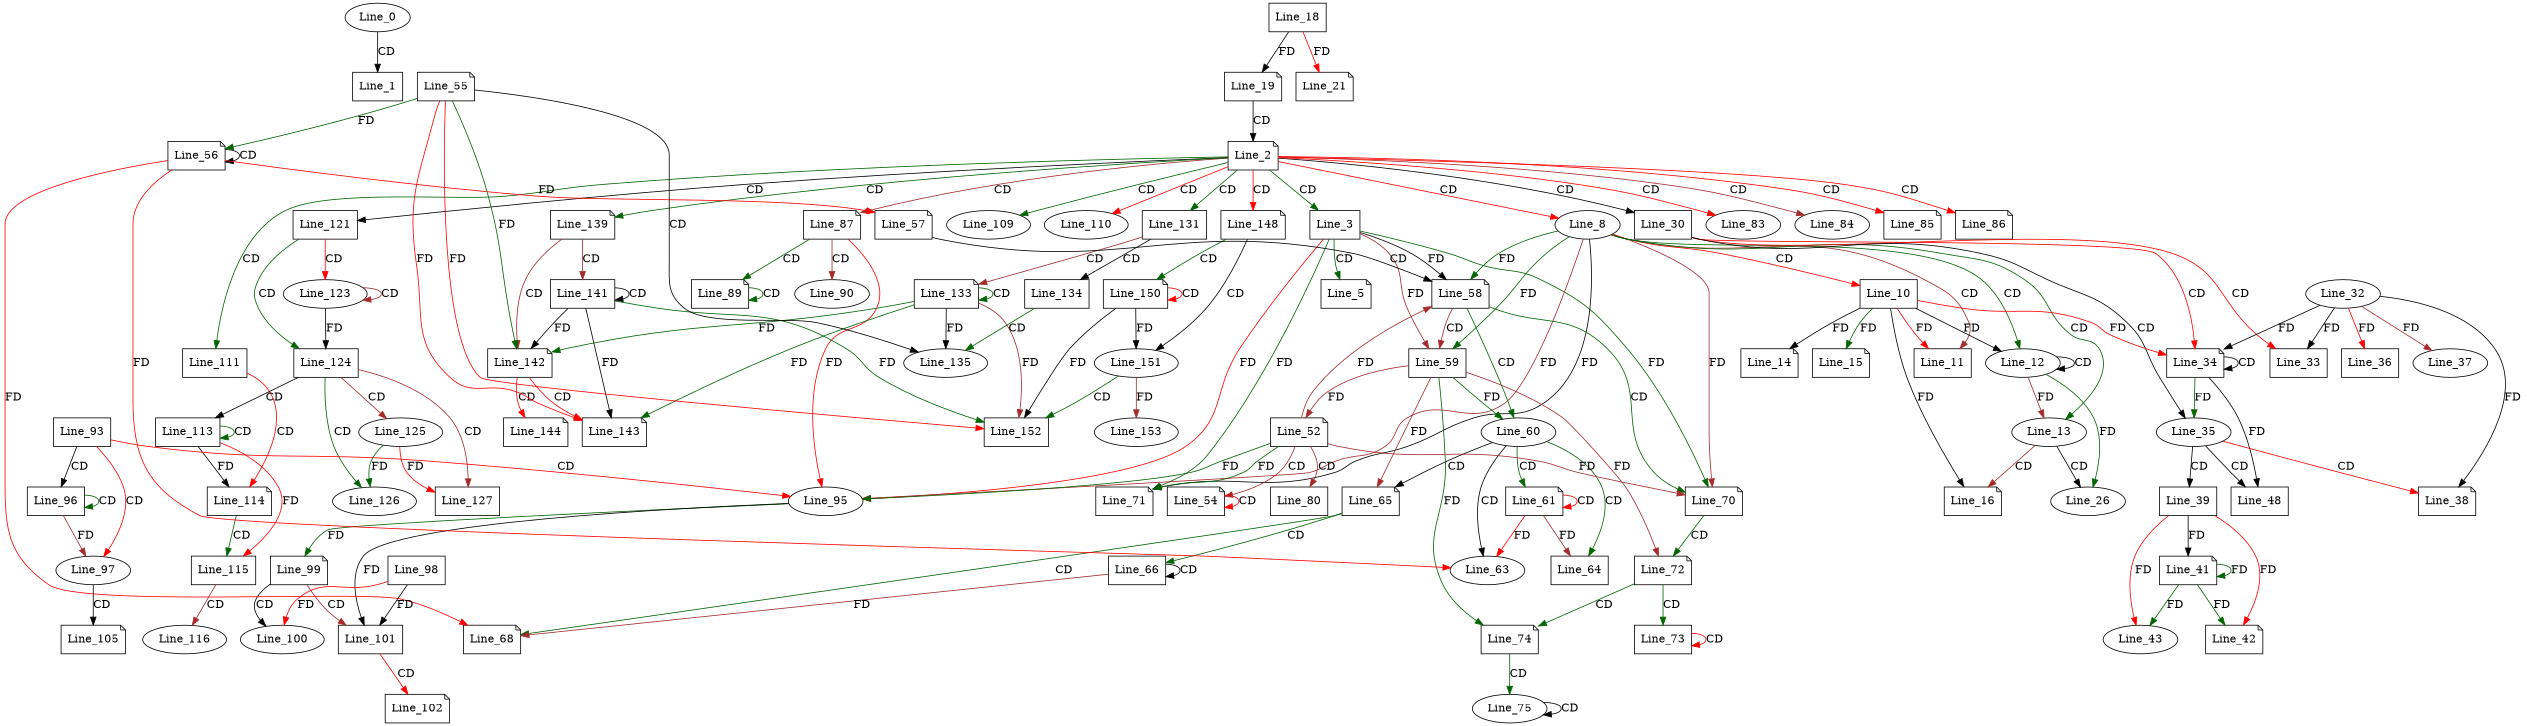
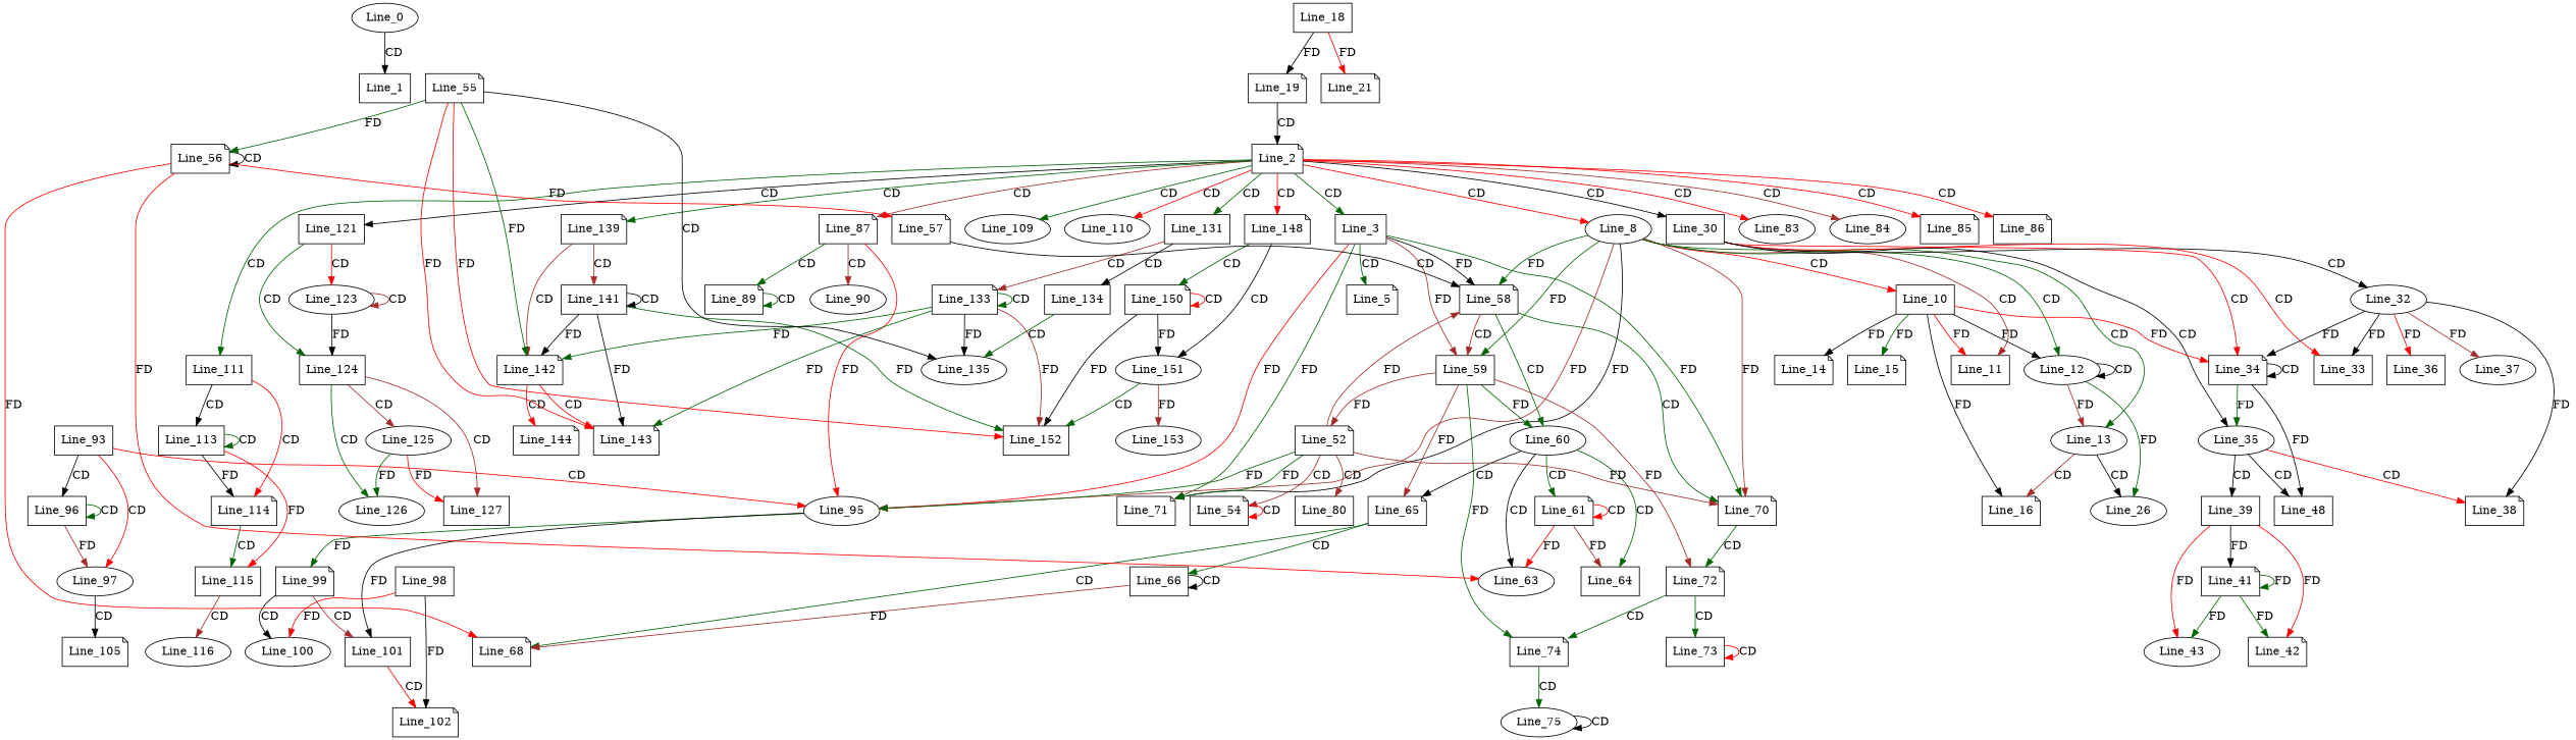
  digraph {
    node [shape=note]
    edge [color=darkgreen]
    Line_0 [shape=ellipse]
    Line_1 [shape=box]
    Line_3 [shape=box]
    Line_2
    Line_8 [shape=ellipse]
    Line_30 [shape=box]
    Line_83 [shape=ellipse]
    Line_84 [shape=ellipse]
    Line_85
    Line_86
    Line_87
    Line_109 [shape=ellipse]
    Line_110 [shape=ellipse]
    Line_111 [shape=box]
    Line_121 [shape=box]
    Line_131 [shape=box]
    Line_139
    Line_148
    Line_5
    Line_58
    Line_59 [shape=box]
    Line_70
    Line_71
    Line_95 [shape=ellipse]
    Line_10 [shape=box]
    Line_11 [shape=box]
    Line_12 [shape=ellipse]
    Line_13 [shape=ellipse]
    Line_34
    Line_32 [shape=ellipse]
    Line_33 [shape=box]
    Line_35 [shape=ellipse]
    Line_89
    Line_90 [shape=ellipse]
    Line_113 [shape=box]
    Line_114
    Line_123 [shape=ellipse]
    Line_124 [shape=box]
    Line_133
    Line_134 [shape=box]
    Line_142
    Line_141 [shape=box]
    Line_150
    Line_151 [shape=ellipse]
    Line_60 [shape=ellipse]
    Line_52
    Line_65
    Line_72
    Line_74
    Line_99
    Line_101 [shape=box]
    Line_14
    Line_15
    Line_16
    Line_26 [shape=ellipse]
    Line_48 [shape=box]
    Line_18 [shape=box]
    Line_19
    Line_21
    Line_36 [shape=box]
    Line_37 [shape=ellipse]
    Line_38
    Line_39 [shape=box]
    Line_41
    Line_42
    Line_43 [shape=ellipse]
    Line_54
    Line_80 [shape=box]
    Line_56
    Line_57
    Line_63 [shape=ellipse]
    Line_68
    Line_55
    Line_135 [shape=ellipse]
    Line_143
    Line_152 [shape=box]
    Line_144
    Line_61
    Line_64 [shape=box]
    Line_66 [shape=box]
    Line_73 [shape=box]
    Line_75 [shape=ellipse]
    Line_93 [shape=box]
    Line_96 [shape=box]
    Line_97 [shape=ellipse]
    Line_105
    Line_100 [shape=ellipse]
    Line_102
    Line_98 [shape=box]
    Line_115 [shape=box]
    Line_116 [shape=ellipse]
    Line_125 [shape=ellipse]
    Line_126 [shape=ellipse]
    Line_127 [shape=box]
    Line_153 [shape=ellipse]
    Line_0 -> Line_1 [color=black label=CD]
    Line_3 -> Line_5 [label=CD]
    Line_3 -> Line_58 [color=black label=FD]
    Line_3 -> Line_59 [color=brown label=FD]
    Line_3 -> Line_70 [label=FD]
    Line_3 -> Line_71 [label=FD]
    Line_3 -> Line_95 [color=red label=FD]
    Line_2 -> Line_3 [label=CD]
    Line_2 -> Line_8 [color=red label=CD]
    Line_2 -> Line_30 [color=black label=CD]
    Line_2 -> Line_83 [color=red label=CD]
    Line_2 -> Line_84 [color=brown label=CD]
    Line_2 -> Line_85 [color=red label=CD]
    Line_2 -> Line_86 [color=red label=CD]
    Line_2 -> Line_87 [color=brown label=CD]
    Line_2 -> Line_109 [label=CD]
    Line_2 -> Line_110 [color=red label=CD]
    Line_2 -> Line_111 [label=CD]
    Line_2 -> Line_121 [color=black label=CD]
    Line_2 -> Line_131 [label=CD]
    Line_2 -> Line_139 [label=CD]
    Line_2 -> Line_148 [color=red label=CD]
    Line_8 -> Line_58 [label=FD]
    Line_8 -> Line_59 [label=FD]
    Line_8 -> Line_70 [color=brown label=FD]
    Line_8 -> Line_71 [color=black label=FD]
    Line_8 -> Line_95 [color=brown label=FD]
    Line_8 -> Line_10 [color=red label=CD]
    Line_8 -> Line_11 [color=brown label=CD]
    Line_8 -> Line_12 [label=CD]
    Line_8 -> Line_13 [label=CD]
    Line_30 -> Line_34 [color=red label=CD]
+   Line_30 -> Line_32 [color=black label=CD]
    Line_30 -> Line_33 [color=red label=CD]
    Line_30 -> Line_35 [color=black label=CD]
    Line_87 -> Line_95 [color=red label=FD]
    Line_87 -> Line_89 [label=CD]
    Line_87 -> Line_90 [color=brown label=CD]
-   Line_124 -> Line_113 [color=black label=CD]
+   Line_111 -> Line_113 [color=black label=CD]
    Line_111 -> Line_114 [color=red label=CD]
    Line_121 -> Line_123 [color=red label=CD]
    Line_121 -> Line_124 [label=CD]
    Line_131 -> Line_133 [color=brown label=CD]
    Line_131 -> Line_134 [color=black label=CD]
    Line_139 -> Line_142 [color=brown label=CD]
    Line_139 -> Line_141 [color=brown label=CD]
    Line_148 -> Line_150 [label=CD]
    Line_148 -> Line_151 [color=black label=CD]
    Line_58 -> Line_59 [color=brown label=CD]
    Line_58 -> Line_70 [label=CD]
    Line_58 -> Line_60 [label=CD]
    Line_59 -> Line_60 [label=FD]
    Line_59 -> Line_52 [color=brown label=FD]
    Line_59 -> Line_65 [color=brown label=FD]
    Line_59 -> Line_72 [color=brown label=FD]
    Line_59 -> Line_74 [label=FD]
    Line_70 -> Line_72 [label=CD]
    Line_95 -> Line_99 [label=FD]
    Line_95 -> Line_101 [color=black label=FD]
    Line_10 -> Line_11 [color=red label=FD]
    Line_10 -> Line_12 [color=black label=FD]
    Line_10 -> Line_34 [color=red label=FD]
    Line_10 -> Line_14 [color=black label=FD]
    Line_10 -> Line_15 [label=FD]
    Line_10 -> Line_16 [color=black label=FD]
    Line_12 -> Line_12 [color=black label=CD]
    Line_12 -> Line_13 [color=brown label=FD]
    Line_12 -> Line_26 [label=FD]
    Line_13 -> Line_16 [color=brown label=CD]
    Line_13 -> Line_26 [color=black label=CD]
    Line_34 -> Line_34 [color=black label=CD]
    Line_34 -> Line_35 [label=FD]
    Line_34 -> Line_48 [color=black label=FD]
    Line_32 -> Line_34 [color=black label=FD]
    Line_32 -> Line_33 [color=black label=FD]
    Line_32 -> Line_36 [color=red label=FD]
    Line_32 -> Line_37 [color=brown label=FD]
    Line_32 -> Line_38 [color=black label=FD]
    Line_35 -> Line_48 [color=black label=CD]
    Line_35 -> Line_38 [color=red label=CD]
    Line_35 -> Line_39 [color=black label=CD]
    Line_89 -> Line_89 [label=CD]
    Line_113 -> Line_113 [label=CD]
    Line_113 -> Line_114 [color=black label=FD]
    Line_113 -> Line_115 [color=red label=FD]
    Line_114 -> Line_115 [label=CD]
    Line_123 -> Line_123 [color=brown label=CD]
    Line_123 -> Line_124 [color=black label=FD]
    Line_124 -> Line_125 [color=brown label=CD]
    Line_124 -> Line_126 [label=CD]
    Line_124 -> Line_127 [color=brown label=CD]
    Line_133 -> Line_133 [label=CD]
    Line_133 -> Line_142 [label=FD]
    Line_133 -> Line_135 [color=black label=FD]
    Line_133 -> Line_143 [label=FD]
    Line_133 -> Line_152 [color=brown label=FD]
    Line_134 -> Line_135 [label=CD]
    Line_142 -> Line_143 [color=red label=CD]
    Line_142 -> Line_144 [color=red label=CD]
    Line_141 -> Line_142 [color=black label=FD]
    Line_141 -> Line_141 [color=black label=CD]
    Line_141 -> Line_143 [color=black label=FD]
    Line_141 -> Line_152 [label=FD]
    Line_150 -> Line_150 [color=red label=CD]
    Line_150 -> Line_151 [color=black label=FD]
    Line_150 -> Line_152 [color=black label=FD]
    Line_151 -> Line_152 [label=CD]
    Line_151 -> Line_153 [color=brown label=FD]
    Line_60 -> Line_65 [color=black label=CD]
    Line_60 -> Line_63 [color=black label=CD]
    Line_60 -> Line_61 [label=CD]
    Line_60 -> Line_64 [label=CD]
    Line_52 -> Line_58 [color=brown label=FD]
    Line_52 -> Line_70 [color=brown label=FD]
    Line_52 -> Line_71 [label=FD]
    Line_52 -> Line_95 [label=FD]
    Line_52 -> Line_54 [color=brown label=CD]
    Line_52 -> Line_80 [color=brown label=CD]
    Line_65 -> Line_68 [label=CD]
    Line_65 -> Line_66 [label=CD]
    Line_72 -> Line_74 [label=CD]
    Line_72 -> Line_73 [label=CD]
    Line_74 -> Line_75 [label=CD]
    Line_99 -> Line_101 [color=brown label=CD]
    Line_99 -> Line_100 [color=black label=CD]
    Line_101 -> Line_102 [color=red label=CD]
    Line_18 -> Line_19 [color=black label=FD]
    Line_18 -> Line_21 [color=red label=FD]
    Line_19 -> Line_2 [color=black label=CD]
    Line_39 -> Line_41 [color=black label=FD]
    Line_39 -> Line_42 [color=red label=FD]
    Line_39 -> Line_43 [color=red label=FD]
    Line_41 -> Line_41 [label=FD]
    Line_41 -> Line_42 [label=FD]
    Line_41 -> Line_43 [label=FD]
    Line_54 -> Line_54 [color=red label=CD]
    Line_56 -> Line_56 [color=black label=CD]
    Line_56 -> Line_57 [color=red label=FD]
    Line_56 -> Line_63 [color=red label=FD]
    Line_56 -> Line_68 [color=red label=FD]
    Line_57 -> Line_58 [color=black label=CD]
    Line_55 -> Line_142 [label=FD]
    Line_55 -> Line_56 [label=FD]
    Line_55 -> Line_135 [color=black label=CD]
    Line_55 -> Line_143 [color=red label=FD]
    Line_55 -> Line_152 [color=red label=FD]
    Line_61 -> Line_63 [color=red label=FD]
    Line_61 -> Line_61 [color=red label=CD]
    Line_61 -> Line_64 [color=brown label=FD]
    Line_66 -> Line_68 [color=brown label=FD]
    Line_66 -> Line_66 [color=black label=CD]
    Line_73 -> Line_73 [color=red label=CD]
    Line_75 -> Line_75 [color=black label=CD]
    Line_93 -> Line_95 [color=red label=CD]
    Line_93 -> Line_96 [color=black label=CD]
    Line_93 -> Line_97 [color=red label=CD]
    Line_96 -> Line_96 [label=CD]
    Line_96 -> Line_97 [color=brown label=FD]
    Line_97 -> Line_105 [color=black label=CD]
    Line_98 -> Line_100 [color=red label=FD]
-   Line_98 -> Line_101 [color=black label=FD]
+   Line_98 -> Line_102 [color=black label=FD]
    Line_115 -> Line_116 [color=brown label=CD]
    Line_125 -> Line_126 [label=FD]
    Line_125 -> Line_127 [color=red label=FD]
  }
